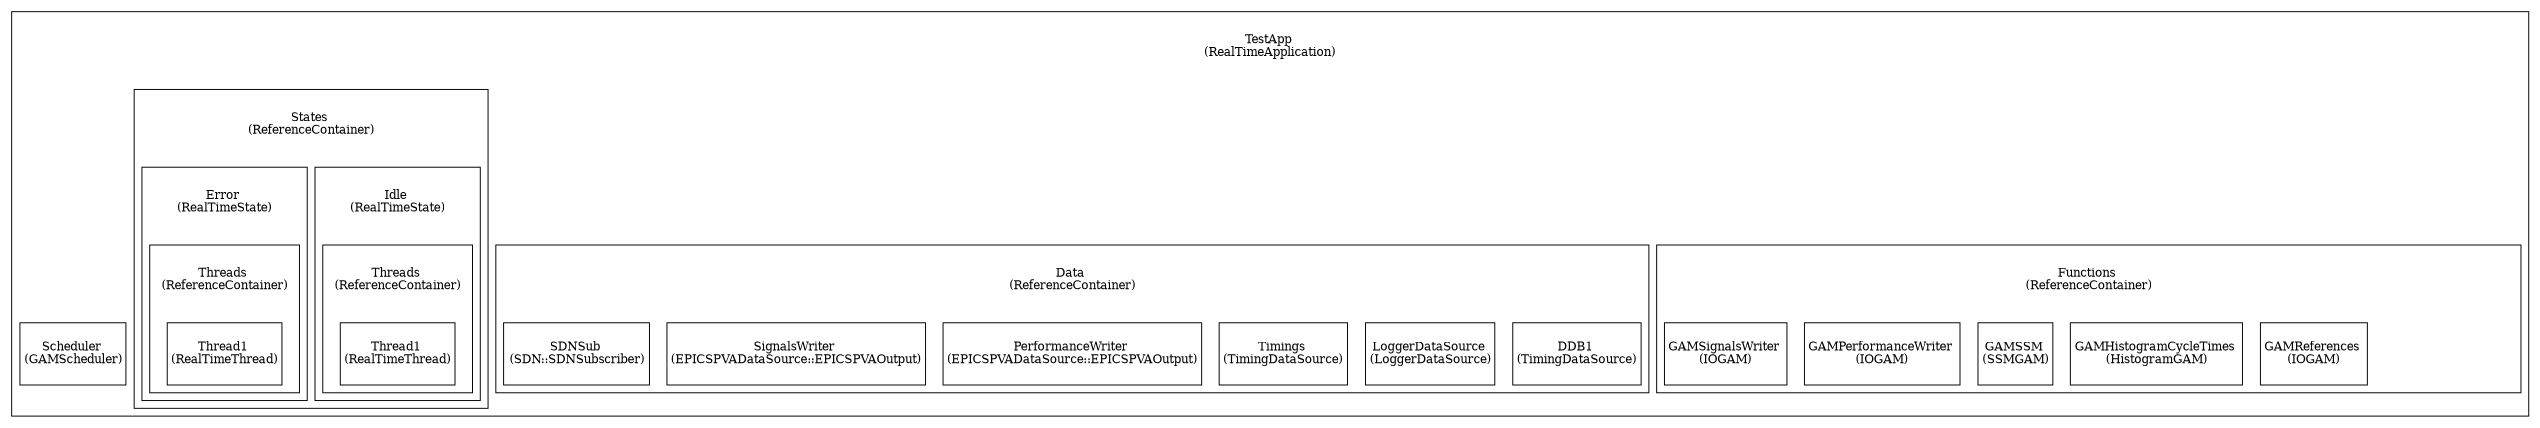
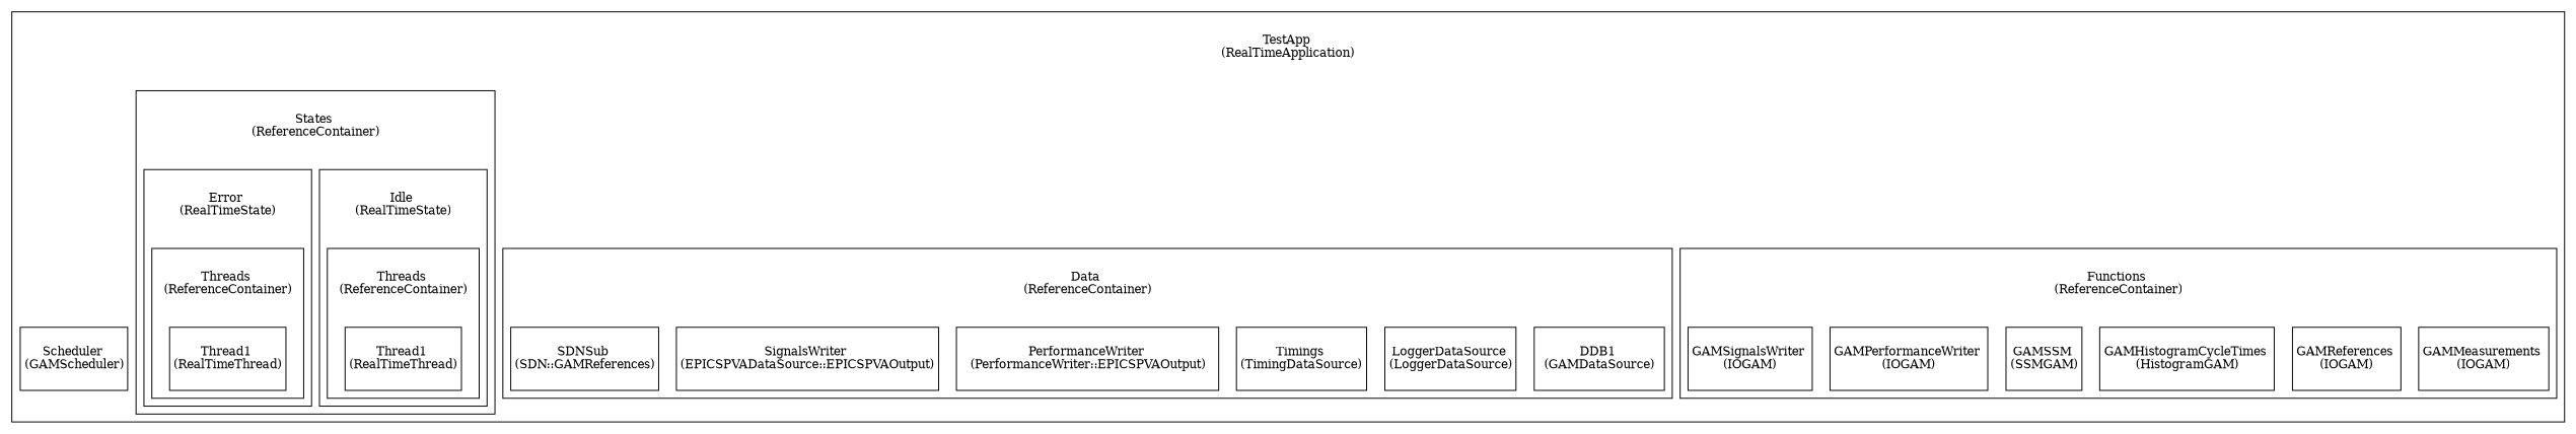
  digraph {
    bgcolor=white
    node [color=black fillcolor=white margin=0 shape=box style=filled]
+   n1 [label=<<TABLE border="0" cellborder="0"><TR><TD width="60" height="60"><font point-size="12">GAMMeasurements <BR/>(IOGAM)</font></TD></TR></TABLE>>]
    n2 [label=<<TABLE border="0" cellborder="0"><TR><TD width="60" height="60"><font point-size="12">GAMReferences <BR/>(IOGAM)</font></TD></TR></TABLE>>]
    n3 [label=<<TABLE border="0" cellborder="0"><TR><TD width="60" height="60"><font point-size="12">GAMHistogramCycleTimes <BR/>(HistogramGAM)</font></TD></TR></TABLE>>]
    n4 [label=<<TABLE border="0" cellborder="0"><TR><TD width="60" height="60"><font point-size="12">GAMSSM <BR/>(SSMGAM)</font></TD></TR></TABLE>>]
    n5 [label=<<TABLE border="0" cellborder="0"><TR><TD width="60" height="60"><font point-size="12">GAMPerformanceWriter <BR/>(IOGAM)</font></TD></TR></TABLE>>]
    n6 [label=<<TABLE border="0" cellborder="0"><TR><TD width="60" height="60"><font point-size="12">GAMSignalsWriter <BR/>(IOGAM)</font></TD></TR></TABLE>>]
-   n7 [label=<<TABLE border="0" cellborder="0"><TR><TD width="60" height="60"><font point-size="12">DDB1 <BR/>(TimingDataSource)</font></TD></TR></TABLE>>]
+   n7 [label=<<TABLE border="0" cellborder="0"><TR><TD width="60" height="60"><font point-size="12">DDB1 <BR/>(GAMDataSource)</font></TD></TR></TABLE>>]
    n8 [label=<<TABLE border="0" cellborder="0"><TR><TD width="60" height="60"><font point-size="12">LoggerDataSource <BR/>(LoggerDataSource)</font></TD></TR></TABLE>>]
    n9 [label=<<TABLE border="0" cellborder="0"><TR><TD width="60" height="60"><font point-size="12">Timings <BR/>(TimingDataSource)</font></TD></TR></TABLE>>]
-   n10 [label=<<TABLE border="0" cellborder="0"><TR><TD width="60" height="60"><font point-size="12">PerformanceWriter <BR/>(EPICSPVADataSource::EPICSPVAOutput)</font></TD></TR></TABLE>>]
+   n10 [label=<<TABLE border="0" cellborder="0"><TR><TD width="60" height="60"><font point-size="12">PerformanceWriter <BR/>(PerformanceWriter::EPICSPVAOutput)</font></TD></TR></TABLE>>]
    n11 [label=<<TABLE border="0" cellborder="0"><TR><TD width="60" height="60"><font point-size="12">SignalsWriter <BR/>(EPICSPVADataSource::EPICSPVAOutput)</font></TD></TR></TABLE>>]
-   n12 [label=<<TABLE border="0" cellborder="0"><TR><TD width="60" height="60"><font point-size="12">SDNSub <BR/>(SDN::SDNSubscriber)</font></TD></TR></TABLE>>]
+   n12 [label=<<TABLE border="0" cellborder="0"><TR><TD width="60" height="60"><font point-size="12">SDNSub <BR/>(SDN::GAMReferences)</font></TD></TR></TABLE>>]
    n13 [label=<<TABLE border="0" cellborder="0"><TR><TD width="60" height="60"><font point-size="12">Thread1 <BR/>(RealTimeThread)</font></TD></TR></TABLE>>]
    n14 [label=<<TABLE border="0" cellborder="0"><TR><TD width="60" height="60"><font point-size="12">Thread1 <BR/>(RealTimeThread)</font></TD></TR></TABLE>>]
    n15 [label=<<TABLE border="0" cellborder="0"><TR><TD width="60" height="60"><font point-size="12">Scheduler <BR/>(GAMScheduler)</font></TD></TR></TABLE>>]
    subgraph cluster_1 {
      label=<<TABLE border="0" cellborder="0"><TR><TD width="60" height="60"><font point-size="12">TestApp <BR/>(RealTimeApplication)</font></TD></TR></TABLE>>
      n15
      subgraph cluster_2 {
        label=<<TABLE border="0" cellborder="0"><TR><TD width="60" height="60"><font point-size="12">Functions <BR/>(ReferenceContainer)</font></TD></TR></TABLE>>
+       n1
        n2
        n3
        n4
        n5
        n6
      }
      subgraph cluster_3 {
        label=<<TABLE border="0" cellborder="0"><TR><TD width="60" height="60"><font point-size="12">Data <BR/>(ReferenceContainer)</font></TD></TR></TABLE>>
        n7
        n8
        n9
        n10
        n11
        n12
      }
      subgraph cluster_4 {
        label=<<TABLE border="0" cellborder="0"><TR><TD width="60" height="60"><font point-size="12">States <BR/>(ReferenceContainer)</font></TD></TR></TABLE>>
        subgraph cluster_5 {
          label=<<TABLE border="0" cellborder="0"><TR><TD width="60" height="60"><font point-size="12">Idle <BR/>(RealTimeState)</font></TD></TR></TABLE>>
          subgraph cluster_6 {
            label=<<TABLE border="0" cellborder="0"><TR><TD width="60" height="60"><font point-size="12">Threads <BR/>(ReferenceContainer)</font></TD></TR></TABLE>>
            n13
          }
        }
        subgraph cluster_7 {
          label=<<TABLE border="0" cellborder="0"><TR><TD width="60" height="60"><font point-size="12">Error <BR/>(RealTimeState)</font></TD></TR></TABLE>>
          subgraph cluster_8 {
            label=<<TABLE border="0" cellborder="0"><TR><TD width="60" height="60"><font point-size="12">Threads <BR/>(ReferenceContainer)</font></TD></TR></TABLE>>
            n14
          }
        }
      }
    }
  }
